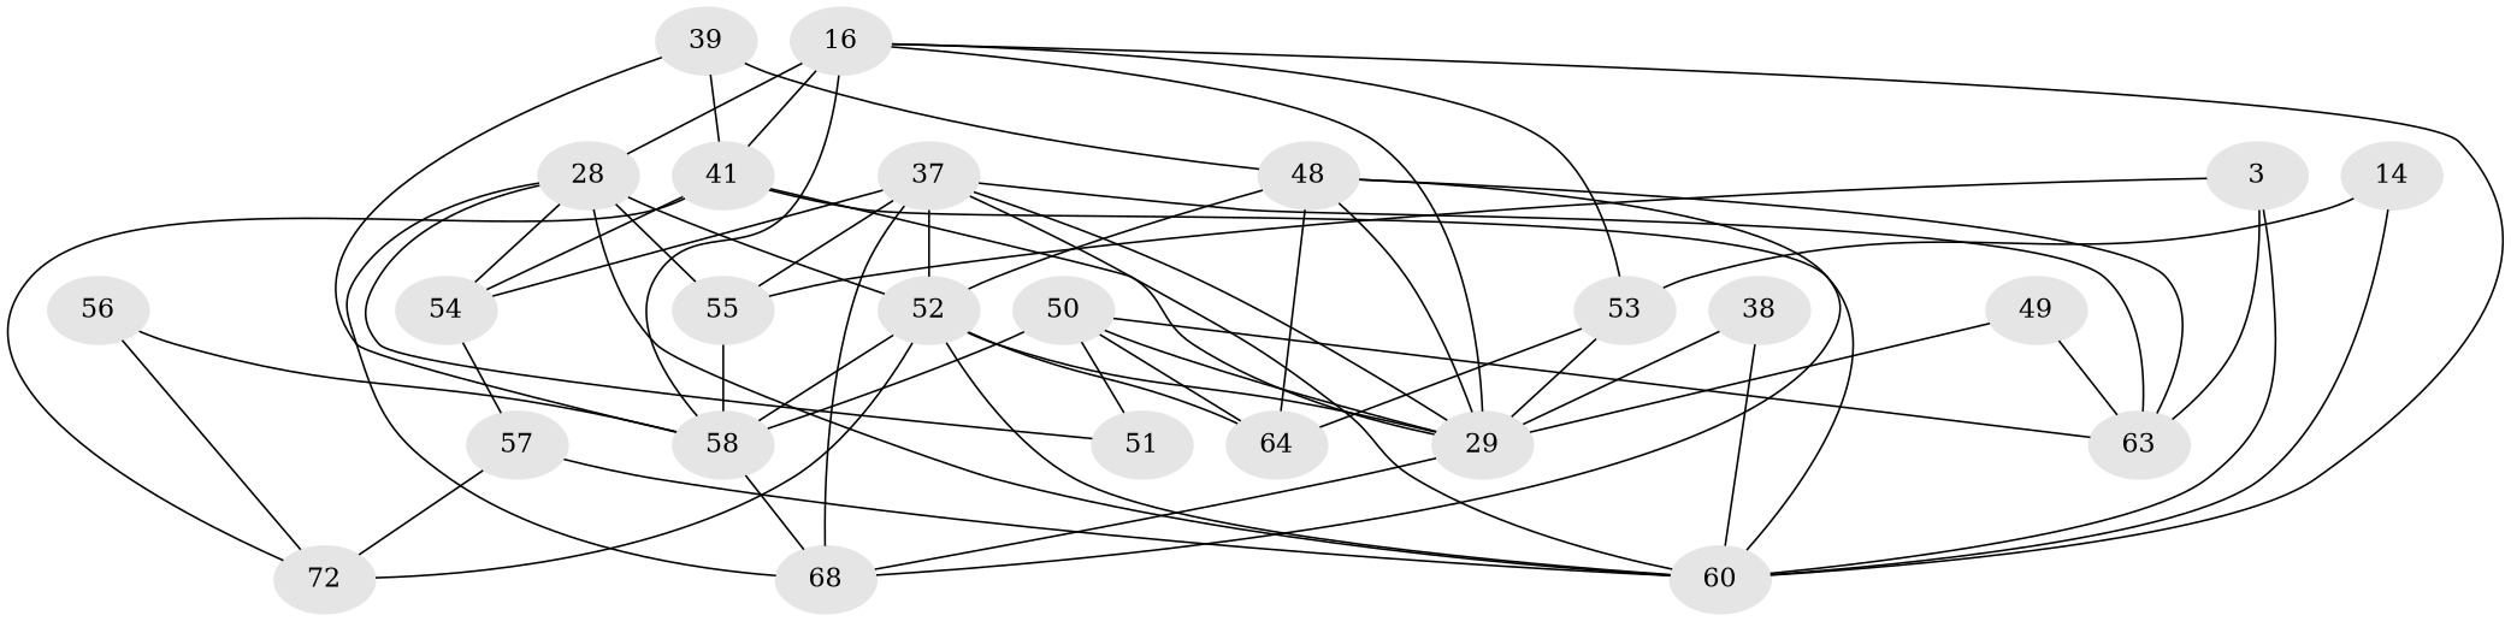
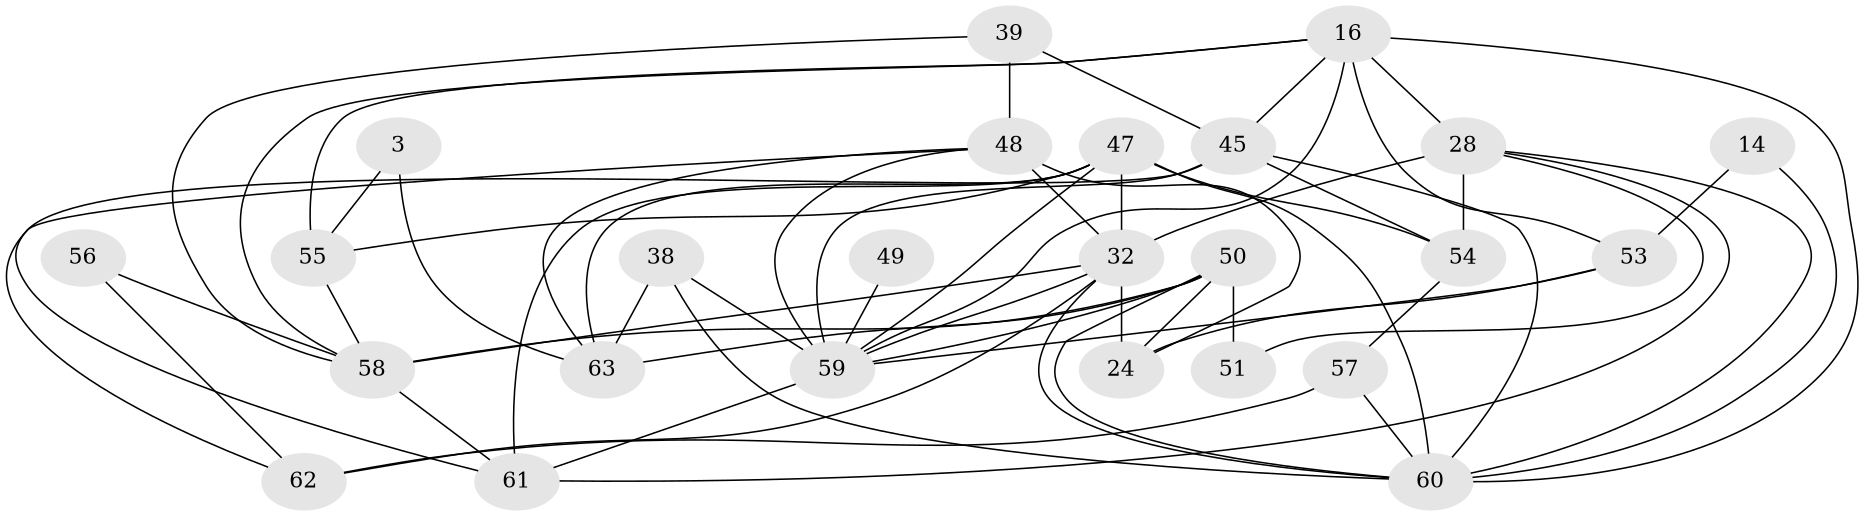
  graph {
    fontname="DejaVu Serif"
    node [color=gray90 fontname="DejaVu Serif" style=filled]
    edge [fontname="DejaVu Serif"]
    55 [super="+36"]
    58 [super="+23+24"]
    3
    63
-   62 [super="+43+44" label=72]
+   62 [super="+43+44"]
    53 [super="+31"]
-   59 [super="+19+33" label=29]
-   64
+   59 [super="+19+33"]
+   64 [label=24]
    14
    60 [super="+34+15+22"]
    16 [super="+13"]
    28 [super="+21+17"]
-   45 [super="+42" label=41]
+   45 [super="+42"]
    51
-   52 [super="+46+29"]
+   52 [super="+46+29" label=32]
    54 [super="+37"]
-   61 [super="+11" label=68]
+   61 [super="+11"]
    57 [super="+41"]
    38
    39 [super="+35"]
    48 [super="+27+25"]
-   47 [super="+12+40" label=37]
+   47 [super="+12+40"]
    49
    50 [super="+10"]
    56
    55 -- 58 [weight=3]
    58 -- 61
    3 -- 55
    3 -- 63
    53 -- 59
    53 -- 64 [weight=2]
    59 -- 61
    14 -- 53
    14 -- 60
    16 -- 58
    16 -- 53
    16 -- 59
    16 -- 60
    16 -- 28 [weight=2]
    16 -- 45
-   28 -- 55
+   16 -- 55
    28 -- 60
    28 -- 51
    28 -- 52 [weight=2]
    28 -- 54 [weight=2]
    28 -- 61
    45 -- 62 [weight=2]
    45 -- 59
    45 -- 60 [weight=5]
    45 -- 54 [weight=2]
    52 -- 58 [weight=4]
    52 -- 62 [weight=2]
    52 -- 59 [weight=2]
    52 -- 64
    52 -- 60
    54 -- 57
    57 -- 62
    57 -- 60 [weight=2]
    38 -- 59
    38 -- 60 [weight=2]
    39 -- 58
    39 -- 45
    39 -- 48
    48 -- 63
    48 -- 59
    48 -- 64 [weight=2]
    48 -- 52 [weight=2]
    48 -- 61
    47 -- 55 [weight=2]
    47 -- 63
    47 -- 59
    47 -- 60 [weight=3]
    47 -- 52
    47 -- 54 [weight=3]
    47 -- 61
-   49 -- 63
+   38 -- 63
    49 -- 59
    50 -- 58
    50 -- 63
    50 -- 59
    50 -- 64 [weight=2]
-   3 -- 60
+   50 -- 60
    50 -- 51
    56 -- 58
    56 -- 62
  }
